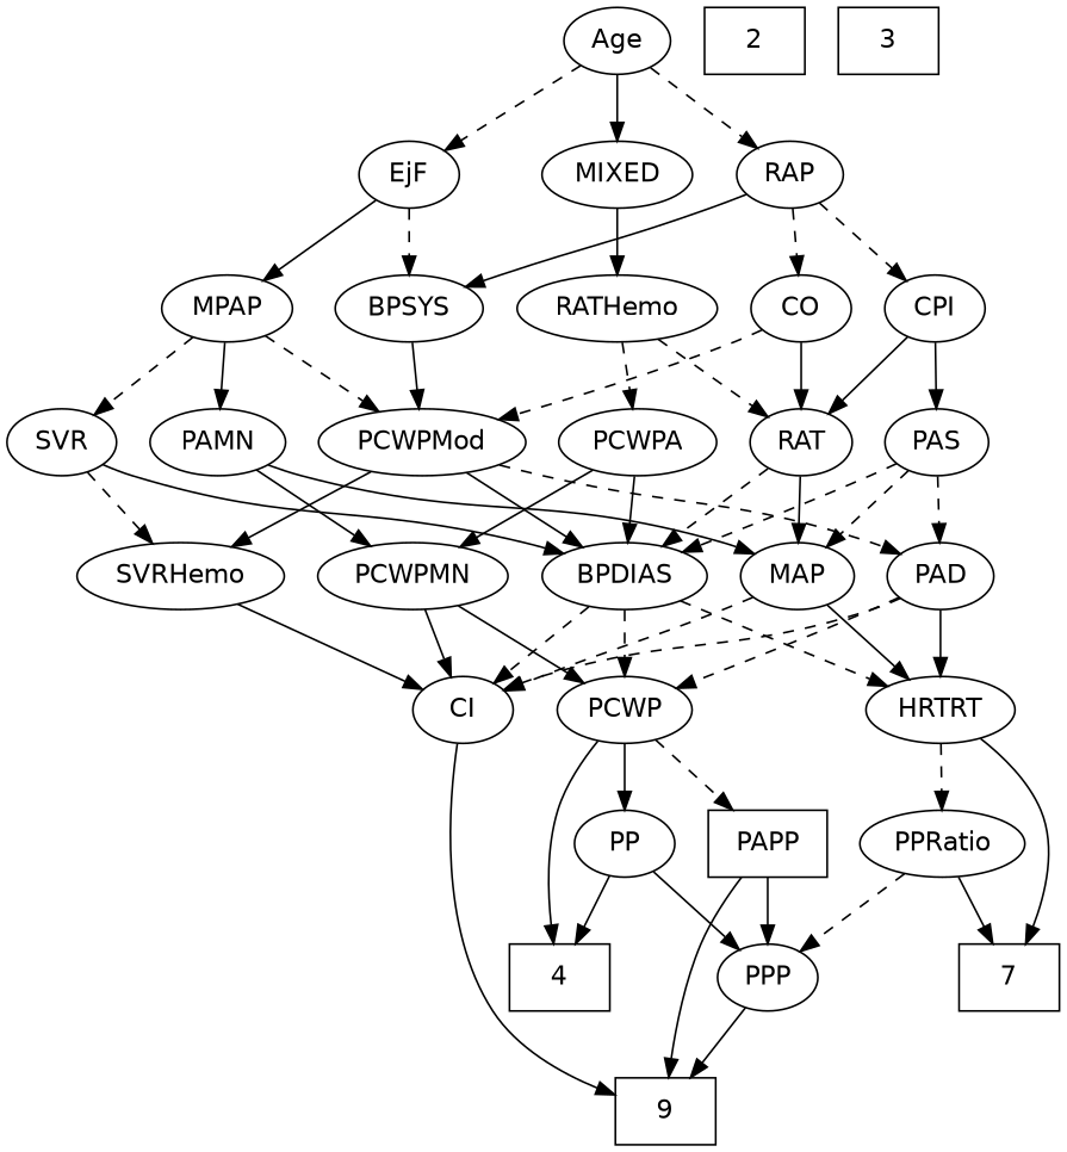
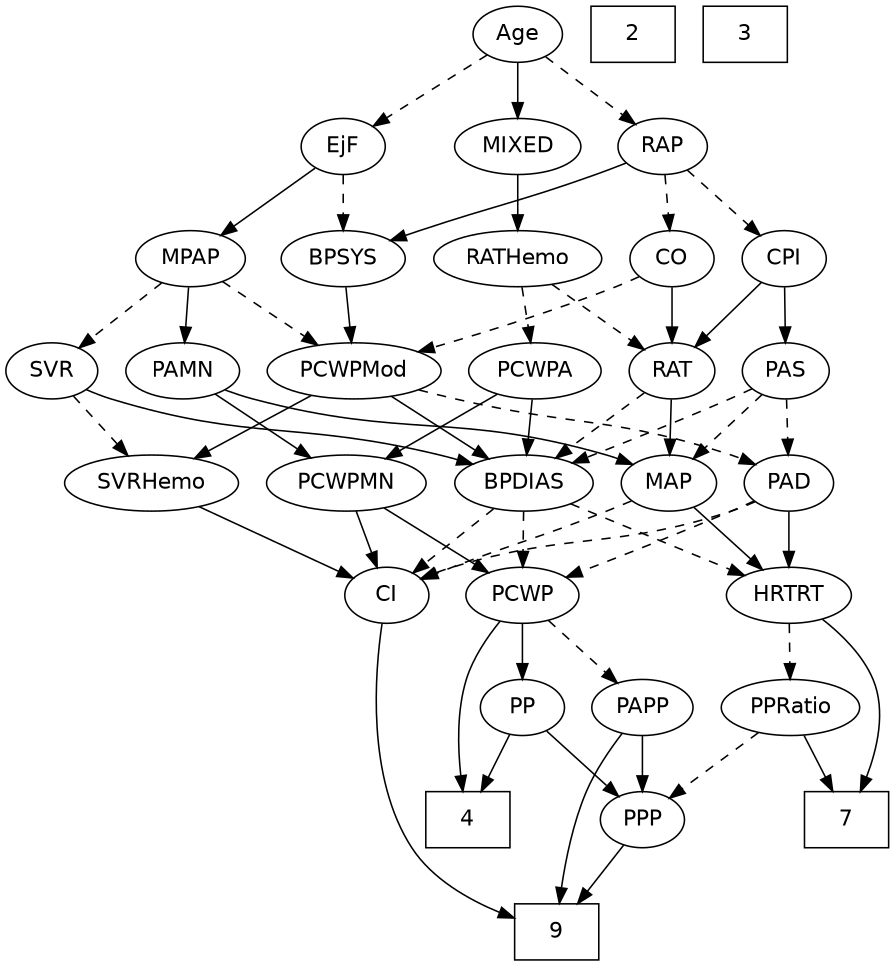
  strict digraph {
    fontname="DejaVu Sans"
    node [fontname="DejaVu Sans"]
    edge [fontname="DejaVu Sans" style=solid]
    n1 [height=0.5 label=9 shape=box width=0.75]
    2 [height=0.5 shape=box width=0.75]
    3 [height=0.5 shape=box width=0.75]
    4 [height=0.5 shape=box width=0.75]
    n5 [height=0.5 label=7 shape=box width=0.75]
    Age [height=0.5 width=0.75]
    EjF [height=0.5 width=0.75]
    RAP [height=0.5 width=0.77632]
    MIXED [height=0.5 width=1.1193]
    MPAP [height=0.5 width=0.97491]
    BPSYS [height=0.5 width=1.0471]
    CO [height=0.5 width=0.75]
    CPI [height=0.5 width=0.75]
    RATHemo [height=0.5 width=1.3721]
    PAMN [height=0.5 width=1.011]
    SVR [height=0.5 width=0.77632]
    PCWPMod [height=0.5 width=1.4443]
    RAT [height=0.5 width=0.75827]
    PAS [height=0.5 width=0.75]
    PCWPA [height=0.5 width=1.1555]
    MAP [height=0.5 width=0.84854]
    PCWPMN [height=0.5 width=1.3902]
    BPDIAS [height=0.5 width=1.1735]
    SVRHemo [height=0.5 width=1.3902]
    PAD [height=0.5 width=0.79437]
    CI [height=0.5 width=0.75]
    HRTRT [height=0.5 width=1.1013]
    PCWP [height=0.5 width=0.97491]
    PP [height=0.5 width=0.75]
-   PAPP [height=0.5 width=0.88464 shape=box]
+   PAPP [height=0.5 width=0.88464]
    PPRatio [height=0.5 width=1.1013]
    PPP [height=0.5 width=0.75]
    Age -> EjF [style=dashed]
    Age -> RAP [style=dashed]
    Age -> MIXED
    EjF -> MPAP
    EjF -> BPSYS [style=dashed]
    RAP -> BPSYS
    RAP -> CO [style=dashed]
    RAP -> CPI [style=dashed]
    MIXED -> RATHemo
    MPAP -> PAMN
    MPAP -> SVR [style=dashed]
    MPAP -> PCWPMod [style=dashed]
    BPSYS -> PCWPMod
    CO -> PCWPMod [style=dashed]
    CO -> RAT
    CPI -> RAT
    CPI -> PAS
    RATHemo -> RAT [style=dashed]
    RATHemo -> PCWPA [style=dashed]
    PAMN -> MAP
    PAMN -> PCWPMN
    SVR -> BPDIAS
    SVR -> SVRHemo [style=dashed]
    PCWPMod -> BPDIAS
    PCWPMod -> SVRHemo
    PCWPMod -> PAD [style=dashed]
    RAT -> MAP
    RAT -> BPDIAS [style=dashed]
    PAS -> MAP [style=dashed]
    PAS -> BPDIAS [style=dashed]
    PAS -> PAD [style=dashed]
    PCWPA -> PCWPMN
    PCWPA -> BPDIAS
    MAP -> CI [style=dashed]
    MAP -> HRTRT
    PCWPMN -> CI
    PCWPMN -> PCWP
    BPDIAS -> CI [style=dashed]
    BPDIAS -> HRTRT [style=dashed]
    BPDIAS -> PCWP [style=dashed]
    SVRHemo -> CI
    PAD -> CI [style=dashed]
    PAD -> HRTRT
    PAD -> PCWP [style=dashed]
    CI -> n1
    HRTRT -> n5
    HRTRT -> PPRatio [style=dashed]
    PCWP -> 4
    PCWP -> PP
    PCWP -> PAPP [style=dashed]
    PP -> 4
    PP -> PPP
    PAPP -> n1
    PAPP -> PPP
    PPRatio -> n5
    PPRatio -> PPP [style=dashed]
    PPP -> n1
  }
